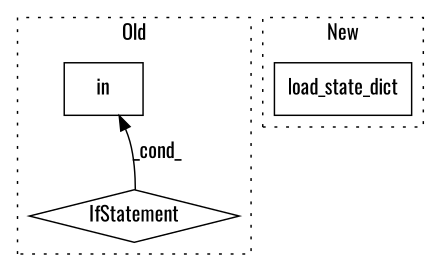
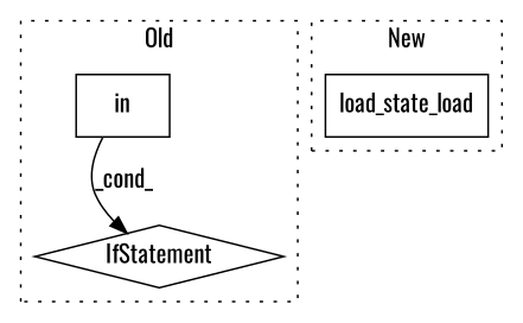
  digraph {
    fontname=Oswald
    node [shape=box fontname=Oswald]
    n1 [a=105 l=17 label=in s=6933]
    n2 [a=25 l="8,2" label=IfStatement s="6925,6950" shape=diamond]
-   n3 [a=32 l="16,1" label=load_state_dict s="4593,4615"]
+   n3 [a=32 l="16,1" label=load_state_load s="4593,4615"]
    subgraph cluster_1 {
      label=Old
      style=dotted
      n1
      n2
    }
    subgraph cluster_2 {
      label=New
      style=dotted
      n3
    }
-   n2 -> n1 [label=_cond_ fontname=Oswald]
+   n1 -> n2 [label=_cond_ fontname=Oswald]
  }
